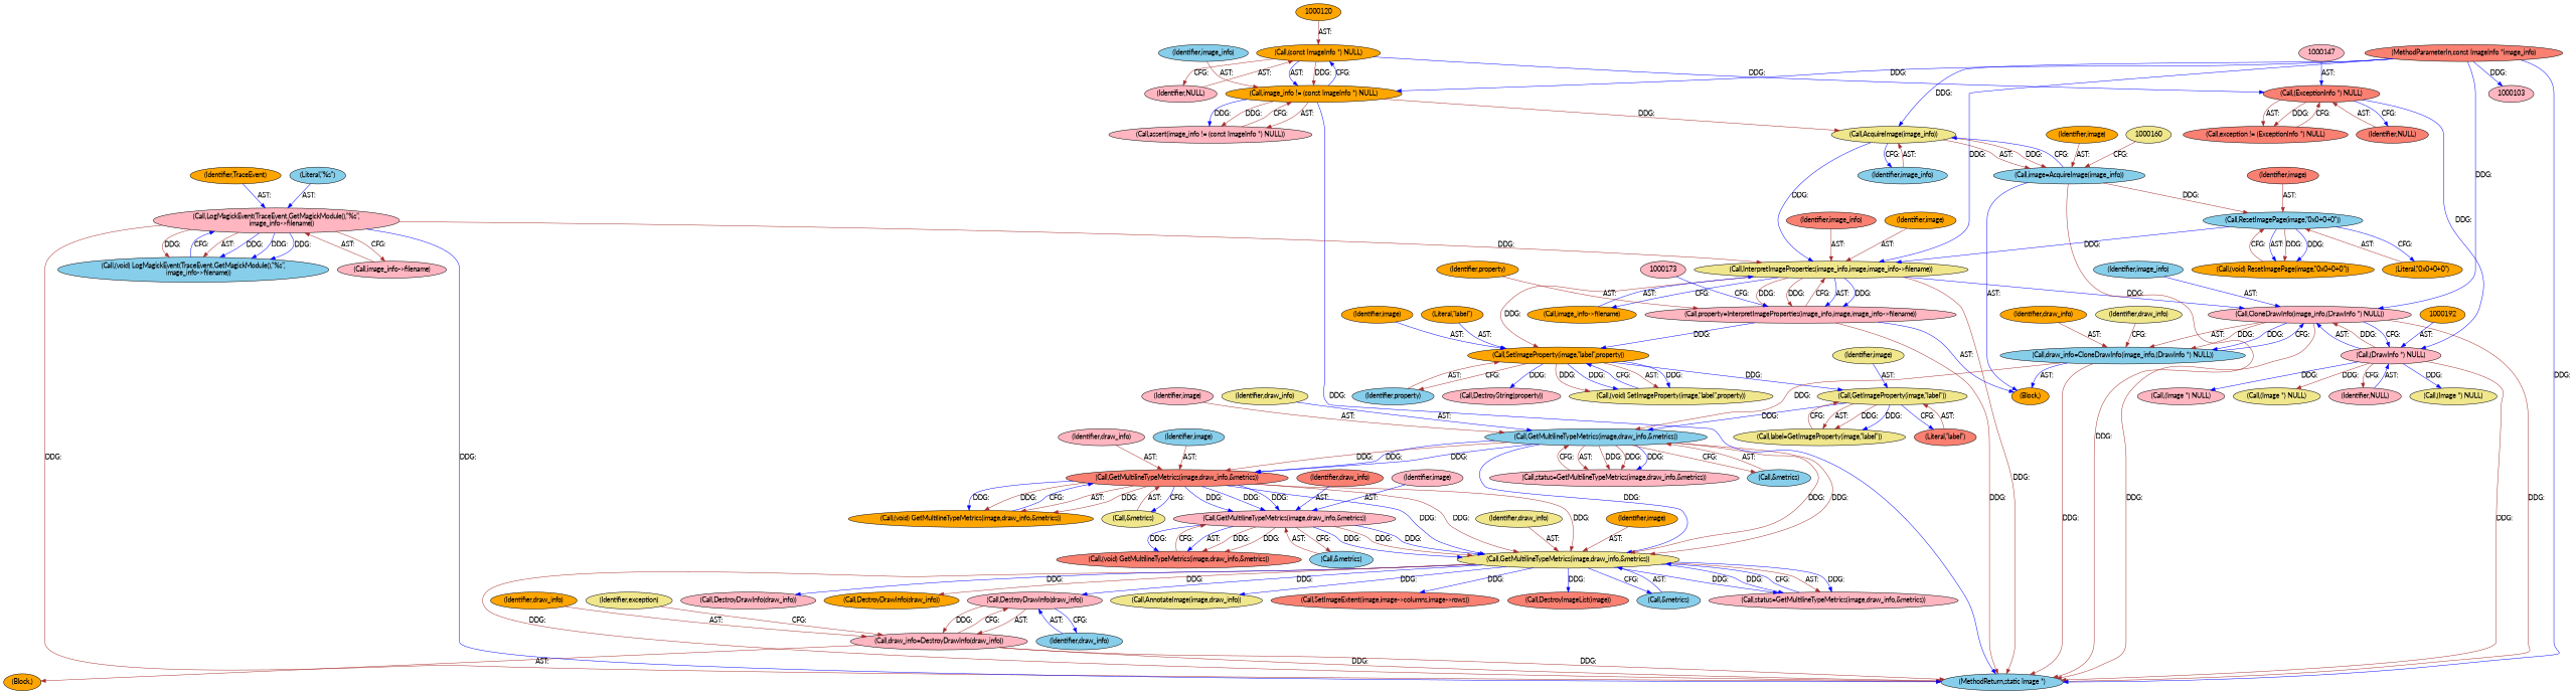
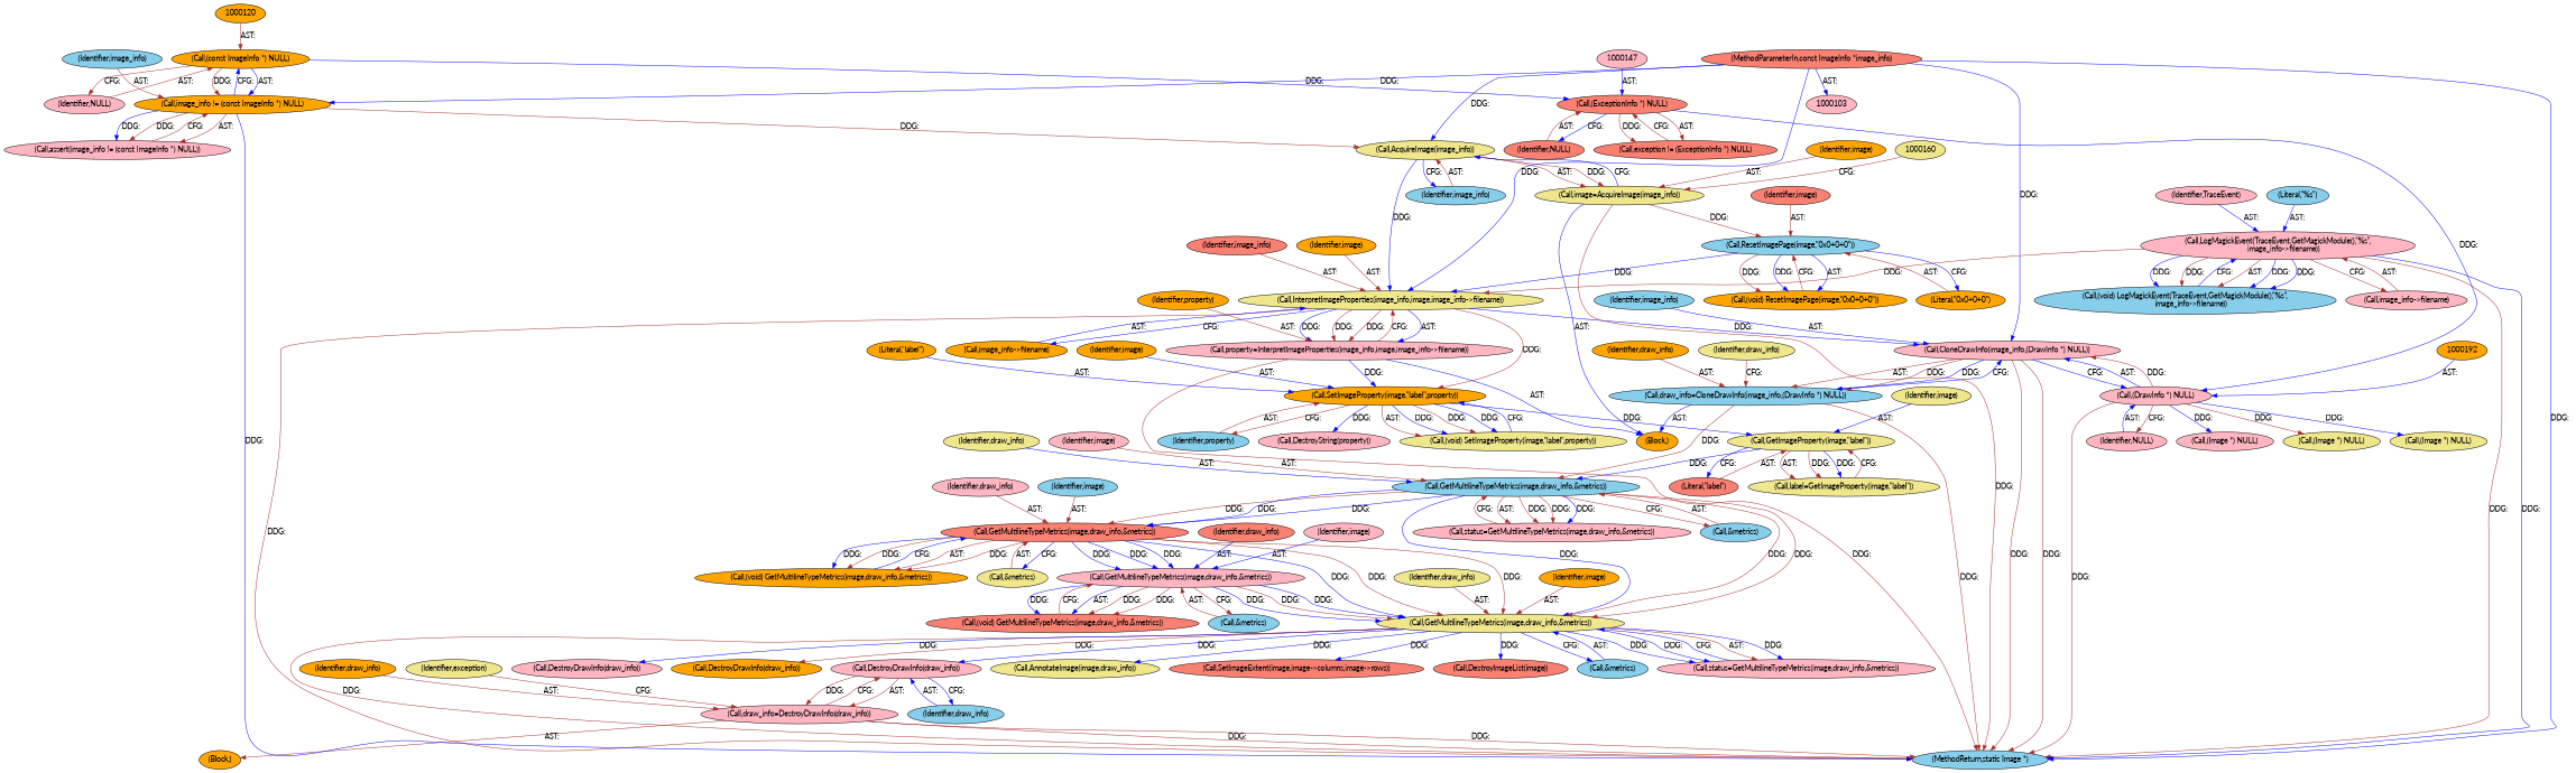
  digraph {
    fontname=Lato
    node [fillcolor=lightpink fontname=Lato style=filled]
    edge [color=brown fontname=Lato]
    n1 [label="(Call,DestroyDrawInfo(draw_info))"]
    n2 [label="(Call,draw_info=DestroyDrawInfo(draw_info))"]
    n3 [fillcolor=skyblue label="(Identifier,draw_info)"]
    n4 [fillcolor=skyblue label="(MethodReturn,static Image *)"]
    n5 [fillcolor=orange label="(Block,)"]
    n6 [fillcolor=khaki label="(Call,GetMultilineTypeMetrics(image,draw_info,&metrics))"]
    n7 [fillcolor=skyblue label="(Call,&metrics)"]
    n8 [label="(Call,status=GetMultilineTypeMetrics(image,draw_info,&metrics))"]
    n9 [label="(Call,DestroyDrawInfo(draw_info))"]
    n10 [fillcolor=orange label="(Call,DestroyDrawInfo(draw_info))"]
    n11 [fillcolor=khaki label="(Call,AnnotateImage(image,draw_info))"]
    n12 [fillcolor=salmon label="(Call,SetImageExtent(image,image->columns,image->rows))"]
    n13 [fillcolor=salmon label="(Call,DestroyImageList(image))"]
    n14 [label="(Call,GetMultilineTypeMetrics(image,draw_info,&metrics))"]
    n15 [fillcolor=skyblue label="(Call,&metrics)"]
    n16 [fillcolor=salmon label="(Call,(void) GetMultilineTypeMetrics(image,draw_info,&metrics))"]
    n17 [fillcolor=salmon label="(Call,GetMultilineTypeMetrics(image,draw_info,&metrics))"]
    n18 [fillcolor=orange label="(Call,(void) GetMultilineTypeMetrics(image,draw_info,&metrics))"]
    n19 [fillcolor=khaki label="(Call,&metrics)"]
    n20 [fillcolor=skyblue label="(Call,GetMultilineTypeMetrics(image,draw_info,&metrics))"]
    n21 [label="(Call,status=GetMultilineTypeMetrics(image,draw_info,&metrics))"]
    n22 [fillcolor=skyblue label="(Call,&metrics)"]
    n23 [fillcolor=khaki label="(Call,GetImageProperty(image,\"label\"))"]
    n24 [fillcolor=salmon label="(Literal,\"label\")"]
    n25 [fillcolor=khaki label="(Call,label=GetImageProperty(image,\"label\"))"]
    n26 [fillcolor=orange label="(Call,SetImageProperty(image,\"label\",property))"]
    n27 [fillcolor=skyblue label="(Identifier,property)"]
    n28 [label="(Call,DestroyString(property))"]
    n29 [fillcolor=khaki label="(Call,(void) SetImageProperty(image,\"label\",property))"]
    n30 [fillcolor=khaki label="(Call,InterpretImageProperties(image_info,image,image_info->filename))"]
    n31 [label="(Call,property=InterpretImageProperties(image_info,image,image_info->filename))"]
    n32 [label="(Call,CloneDrawInfo(image_info,(DrawInfo *) NULL))"]
    n33 [fillcolor=orange label="(Call,image_info->filename)"]
    n34 [fillcolor=orange label="(Block,)"]
    n35 [fillcolor=skyblue label="(Call,draw_info=CloneDrawInfo(image_info,(DrawInfo *) NULL))"]
    n36 [label="(Call,(DrawInfo *) NULL)"]
    n37 [fillcolor=khaki label="(Call,AcquireImage(image_info))"]
-   n38 [fillcolor=skyblue label="(Call,image=AcquireImage(image_info))"]
+   n38 [fillcolor=khaki label="(Call,image=AcquireImage(image_info))"]
    n39 [fillcolor=skyblue label="(Identifier,image_info)"]
    n40 [fillcolor=skyblue label="(Call,ResetImagePage(image,\"0x0+0+0\"))"]
    n41 [fillcolor=orange label="(Call,image_info != (const ImageInfo *) NULL)"]
    n42 [fillcolor=orange label="(Call,(const ImageInfo *) NULL)"]
    n43 [label="(Call,assert(image_info != (const ImageInfo *) NULL))"]
    n44 [fillcolor=salmon label="(Call,(ExceptionInfo *) NULL)"]
    n45 [label="(Identifier,NULL)"]
    n46 [fillcolor=salmon label="(MethodParameterIn,const ImageInfo *image_info)"]
    1000103
    n48 [fillcolor=salmon label="(Call,exception != (ExceptionInfo *) NULL)"]
    n49 [fillcolor=salmon label="(Identifier,NULL)"]
    n50 [fillcolor=orange label="(Call,(void) ResetImagePage(image,\"0x0+0+0\"))"]
    n51 [fillcolor=orange label="(Literal,\"0x0+0+0\")"]
    n52 [label="(Call,LogMagickEvent(TraceEvent,GetMagickModule(),\"%s\",\n      image_info->filename))"]
    n53 [fillcolor=skyblue label="(Call,(void) LogMagickEvent(TraceEvent,GetMagickModule(),\"%s\",\n      image_info->filename))"]
    n54 [label="(Call,image_info->filename)"]
    n55 [fillcolor=khaki label="(Call,(Image *) NULL)"]
    n56 [fillcolor=khaki label="(Call,(Image *) NULL)"]
    n57 [label="(Identifier,NULL)"]
    n58 [label="(Call,(Image *) NULL)"]
-   n59 [fillcolor=orange label="(Identifier,TraceEvent)"]
+   n59 [label="(Identifier,TraceEvent)"]
    n60 [fillcolor=skyblue label="(Identifier,image_info)"]
    n61 [label="(Identifier,image)"]
    n62 [fillcolor=skyblue label="(Literal,\"%s\")"]
    n63 [fillcolor=orange label="(Identifier,image)"]
    n64 [fillcolor=salmon label="(Identifier,draw_info)"]
    n65 [fillcolor=orange label="(Identifier,draw_info)"]
    n66 [fillcolor=khaki label="(Identifier,image)"]
    n67 [fillcolor=orange label="(Identifier,property)"]
    n68 [fillcolor=khaki label="(Identifier,draw_info)"]
    n69 [label="(Identifier,draw_info)"]
    n70 [fillcolor=khaki label="(Identifier,exception)"]
    n71 [fillcolor=skyblue label="(Identifier,image)"]
    n72 [fillcolor=orange label="(Identifier,image)"]
    n73 [fillcolor=orange label="(Identifier,image)"]
    n74 [fillcolor=salmon label="(Identifier,image)"]
    n75 [fillcolor=skyblue label="(Identifier,image_info)"]
    n76 [fillcolor=orange label="(Identifier,draw_info)"]
    n77 [fillcolor=orange label="(Literal,\"label\")"]
    n78 [fillcolor=khaki label="(Identifier,draw_info)"]
    n79 [fillcolor=orange label="(Identifier,image)"]
    n80 [label="(Identifier,image)"]
    n81 [fillcolor=khaki label="(Identifier,draw_info)"]
    n82 [fillcolor=salmon label="(Identifier,image_info)"]
    1000120 [fillcolor=orange]
    1000160 [fillcolor=khaki]
-   1000173
    1000192 [fillcolor=orange]
    1000147
    n1 -> n2 [label="AST: "]
    n1 -> n2 [label="DDG: "]
    n1 -> n3 [color=blue label="CFG: "]
    n2 -> n1 [label="CFG: "]
    n2 -> n4 [label="DDG: "]
    n2 -> n4 [label="DDG: "]
    n2 -> n5 [label="AST: "]
    n3 -> n1 [color=blue label="AST: "]
    n6 -> n1 [color=blue label="DDG: "]
    n6 -> n4 [label="DDG: "]
    n6 -> n7 [color=blue label="CFG: "]
    n6 -> n8 [label="AST: "]
    n6 -> n8 [color=blue label="DDG: "]
    n6 -> n8 [color=blue label="DDG: "]
    n6 -> n8 [color=blue label="DDG: "]
    n6 -> n9 [color=blue label="DDG: "]
    n6 -> n10 [label="DDG: "]
    n6 -> n11 [color=blue label="DDG: "]
    n6 -> n12 [color=blue label="DDG: "]
    n6 -> n13 [color=blue label="DDG: "]
    n7 -> n6 [color=blue label="AST: "]
    n8 -> n6 [color=blue label="CFG: "]
    n14 -> n6 [label="DDG: "]
    n14 -> n6 [color=blue label="DDG: "]
    n14 -> n6 [color=blue label="DDG: "]
    n14 -> n15 [label="CFG: "]
    n14 -> n16 [color=blue label="AST: "]
    n14 -> n16 [label="DDG: "]
    n14 -> n16 [label="DDG: "]
    n14 -> n16 [color=blue label="DDG: "]
    n15 -> n14 [label="AST: "]
    n16 -> n14 [label="CFG: "]
    n17 -> n6 [color=blue label="DDG: "]
    n17 -> n6 [label="DDG: "]
    n17 -> n6 [label="DDG: "]
    n17 -> n14 [color=blue label="DDG: "]
    n17 -> n14 [color=blue label="DDG: "]
    n17 -> n14 [color=blue label="DDG: "]
    n17 -> n18 [label="AST: "]
    n17 -> n18 [label="DDG: "]
    n17 -> n18 [color=blue label="DDG: "]
    n17 -> n18 [label="DDG: "]
    n17 -> n19 [color=blue label="CFG: "]
    n18 -> n17 [color=blue label="CFG: "]
    n19 -> n17 [label="AST: "]
    n20 -> n6 [color=blue label="DDG: "]
    n20 -> n6 [label="DDG: "]
    n20 -> n6 [label="DDG: "]
    n20 -> n17 [color=blue label="DDG: "]
    n20 -> n17 [label="DDG: "]
    n20 -> n17 [color=blue label="DDG: "]
    n20 -> n21 [label="AST: "]
    n20 -> n21 [label="DDG: "]
    n20 -> n21 [label="DDG: "]
    n20 -> n21 [color=blue label="DDG: "]
    n20 -> n22 [label="CFG: "]
    n21 -> n20 [label="CFG: "]
    n22 -> n20 [label="AST: "]
    n23 -> n20 [color=blue label="DDG: "]
    n23 -> n24 [color=blue label="CFG: "]
    n23 -> n25 [label="AST: "]
    n23 -> n25 [label="DDG: "]
    n23 -> n25 [color=blue label="DDG: "]
    n24 -> n23 [label="AST: "]
    n25 -> n23 [label="CFG: "]
    n26 -> n23 [color=blue label="DDG: "]
    n26 -> n27 [label="CFG: "]
    n26 -> n28 [color=blue label="DDG: "]
    n26 -> n29 [label="AST: "]
    n26 -> n29 [color=blue label="DDG: "]
    n26 -> n29 [label="DDG: "]
    n26 -> n29 [color=blue label="DDG: "]
    n27 -> n26 [label="AST: "]
    n29 -> n26 [color=blue label="CFG: "]
    n30 -> n4 [label="DDG: "]
    n30 -> n26 [label="DDG: "]
    n30 -> n31 [color=blue label="AST: "]
    n30 -> n31 [color=blue label="DDG: "]
    n30 -> n31 [label="DDG: "]
    n30 -> n31 [label="DDG: "]
    n30 -> n32 [color=blue label="DDG: "]
    n30 -> n33 [color=blue label="CFG: "]
    n31 -> n4 [label="DDG: "]
    n31 -> n26 [color=blue label="DDG: "]
    n31 -> n30 [label="CFG: "]
    n31 -> n34 [color=blue label="AST: "]
    n32 -> n4 [label="DDG: "]
    n32 -> n4 [label="DDG: "]
    n32 -> n35 [label="AST: "]
    n32 -> n35 [label="DDG: "]
    n32 -> n35 [color=blue label="DDG: "]
    n32 -> n36 [color=blue label="CFG: "]
    n33 -> n30 [color=blue label="AST: "]
    n35 -> n4 [label="DDG: "]
    n35 -> n20 [label="DDG: "]
    n35 -> n32 [color=blue label="CFG: "]
    n35 -> n34 [color=blue label="AST: "]
    n36 -> n4 [label="DDG: "]
    n36 -> n32 [color=blue label="AST: "]
    n36 -> n32 [label="DDG: "]
    n36 -> n55 [label="DDG: "]
    n36 -> n56 [color=blue label="DDG: "]
    n36 -> n57 [label="CFG: "]
    n36 -> n58 [color=blue label="DDG: "]
    n37 -> n30 [color=blue label="DDG: "]
    n37 -> n38 [label="AST: "]
    n37 -> n38 [label="DDG: "]
    n37 -> n39 [color=blue label="CFG: "]
    n38 -> n4 [label="DDG: "]
    n38 -> n34 [color=blue label="AST: "]
    n38 -> n37 [color=blue label="CFG: "]
    n38 -> n40 [label="DDG: "]
    n39 -> n37 [label="AST: "]
    n40 -> n30 [color=blue label="DDG: "]
    n40 -> n50 [color=blue label="AST: "]
    n40 -> n50 [label="DDG: "]
    n40 -> n50 [color=blue label="DDG: "]
    n40 -> n51 [color=blue label="CFG: "]
    n41 -> n4 [color=blue label="DDG: "]
    n41 -> n37 [label="DDG: "]
    n41 -> n42 [color=blue label="CFG: "]
    n41 -> n43 [label="AST: "]
    n41 -> n43 [color=blue label="DDG: "]
    n41 -> n43 [label="DDG: "]
    n42 -> n41 [color=blue label="AST: "]
    n42 -> n41 [label="DDG: "]
    n42 -> n44 [color=blue label="DDG: "]
    n42 -> n45 [label="CFG: "]
    n43 -> n41 [label="CFG: "]
    n44 -> n36 [color=blue label="DDG: "]
    n44 -> n48 [label="AST: "]
    n44 -> n48 [label="DDG: "]
    n44 -> n49 [color=blue label="CFG: "]
    n45 -> n42 [label="AST: "]
    n46 -> n4 [color=blue label="DDG: "]
    n46 -> n30 [color=blue label="DDG: "]
    n46 -> n32 [color=blue label="DDG: "]
    n46 -> n37 [color=blue label="DDG: "]
    n46 -> n41 [color=blue label="DDG: "]
-   n46 -> 1000103 [color=blue label="DDG: "]
+   n46 -> 1000103 [color=blue label="AST: "]
    n48 -> n44 [label="CFG: "]
    n49 -> n44 [label="AST: "]
    n50 -> n40 [label="CFG: "]
    n51 -> n40 [label="AST: "]
    n52 -> n4 [label="DDG: "]
    n52 -> n4 [color=blue label="DDG: "]
    n52 -> n30 [label="DDG: "]
    n52 -> n53 [label="AST: "]
    n52 -> n53 [color=blue label="DDG: "]
    n52 -> n53 [color=blue label="DDG: "]
    n52 -> n53 [color=blue label="DDG: "]
    n52 -> n53 [label="DDG: "]
    n52 -> n54 [label="CFG: "]
    n53 -> n52 [color=blue label="CFG: "]
    n54 -> n52 [label="AST: "]
    n57 -> n36 [color=blue label="AST: "]
    n59 -> n52 [color=blue label="AST: "]
    n60 -> n41 [label="AST: "]
    n61 -> n20 [label="AST: "]
    n62 -> n52 [color=blue label="AST: "]
    n63 -> n26 [color=blue label="AST: "]
    n64 -> n14 [color=blue label="AST: "]
    n65 -> n35 [label="AST: "]
    n66 -> n23 [color=blue label="AST: "]
    n67 -> n31 [label="AST: "]
    n68 -> n6 [label="AST: "]
    n69 -> n17 [label="AST: "]
    n70 -> n2 [label="CFG: "]
    n71 -> n17 [label="AST: "]
    n72 -> n30 [label="AST: "]
    n73 -> n6 [label="AST: "]
    n74 -> n40 [label="AST: "]
    n75 -> n32 [color=blue label="AST: "]
    n76 -> n2 [label="AST: "]
    n77 -> n26 [color=blue label="AST: "]
    n78 -> n35 [label="CFG: "]
    n79 -> n38 [label="AST: "]
    n80 -> n14 [color=blue label="AST: "]
    n81 -> n20 [color=blue label="AST: "]
    n82 -> n30 [label="AST: "]
    1000120 -> n42 [label="AST: "]
    1000160 -> n38 [label="CFG: "]
-   1000173 -> n31 [color=blue label="CFG: "]
    1000192 -> n36 [color=blue label="AST: "]
    1000147 -> n44 [color=blue label="AST: "]
  }
